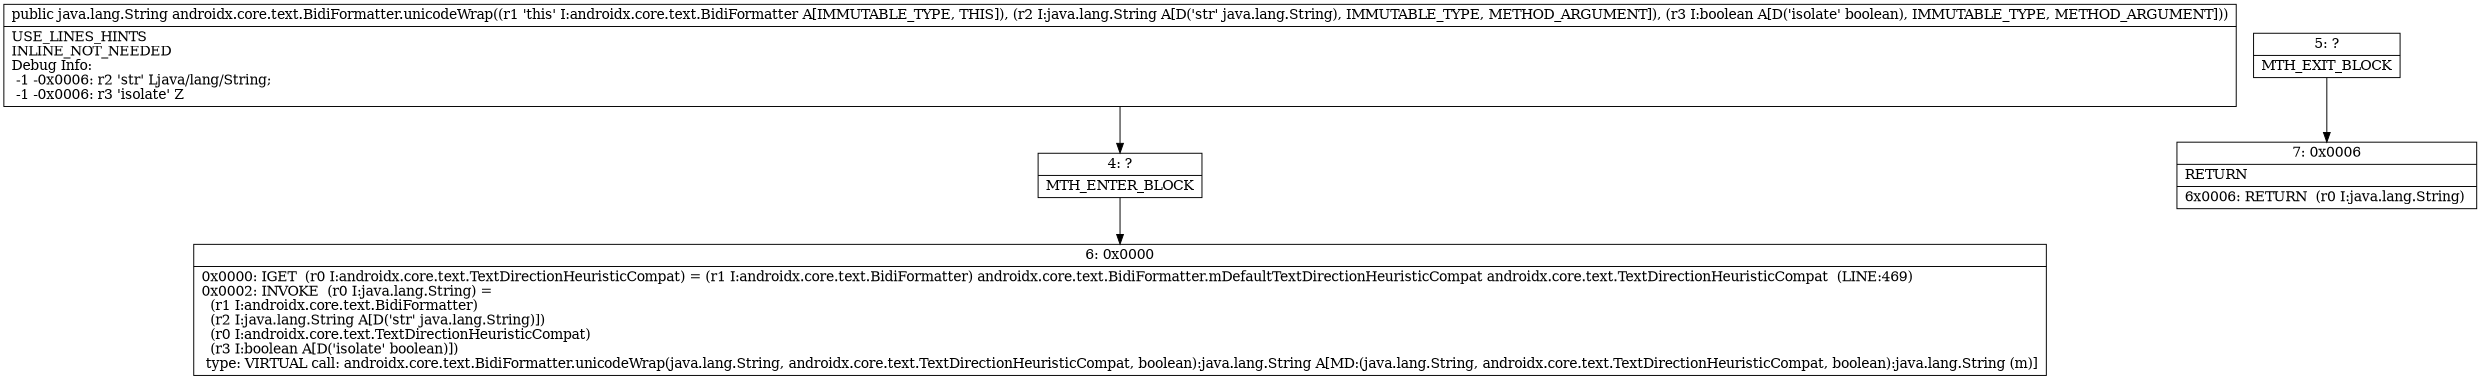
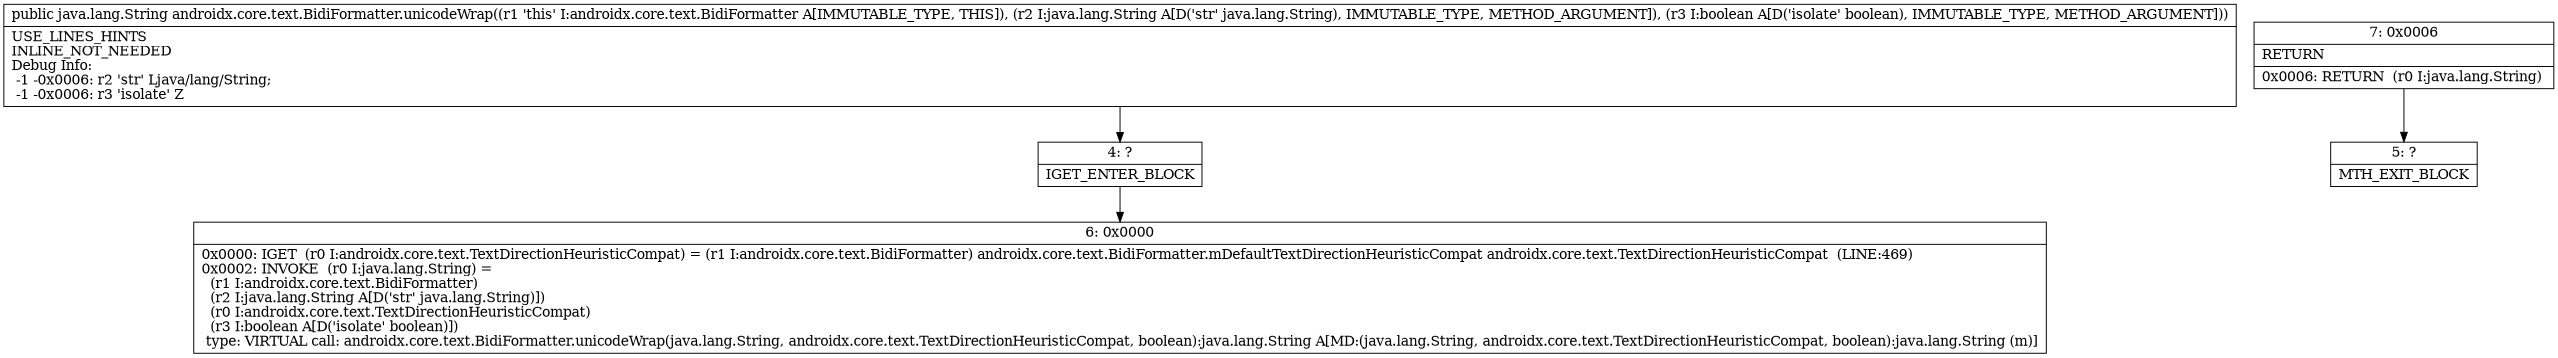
  digraph {
    node [shape=record]
-   n1 [label="{4\:\ ?|MTH_ENTER_BLOCK\l}"]
+   n1 [label="{4\:\ ?|IGET_ENTER_BLOCK\l}"]
    n2 [label="{6\:\ 0x0000|0x0000: IGET  (r0 I:androidx.core.text.TextDirectionHeuristicCompat) = (r1 I:androidx.core.text.BidiFormatter) androidx.core.text.BidiFormatter.mDefaultTextDirectionHeuristicCompat androidx.core.text.TextDirectionHeuristicCompat  (LINE:469)\l0x0002: INVOKE  (r0 I:java.lang.String) = \l  (r1 I:androidx.core.text.BidiFormatter)\l  (r2 I:java.lang.String A[D('str' java.lang.String)])\l  (r0 I:androidx.core.text.TextDirectionHeuristicCompat)\l  (r3 I:boolean A[D('isolate' boolean)])\l type: VIRTUAL call: androidx.core.text.BidiFormatter.unicodeWrap(java.lang.String, androidx.core.text.TextDirectionHeuristicCompat, boolean):java.lang.String A[MD:(java.lang.String, androidx.core.text.TextDirectionHeuristicCompat, boolean):java.lang.String (m)]\l}"]
-   n3 [label="{7\:\ 0x0006|RETURN\l|6x0006: RETURN  (r0 I:java.lang.String) \l}"]
+   n3 [label="{7\:\ 0x0006|RETURN\l|0x0006: RETURN  (r0 I:java.lang.String) \l}"]
    n4 [label="{5\:\ ?|MTH_EXIT_BLOCK\l}"]
    n5 [label="{public java.lang.String androidx.core.text.BidiFormatter.unicodeWrap((r1 'this' I:androidx.core.text.BidiFormatter A[IMMUTABLE_TYPE, THIS]), (r2 I:java.lang.String A[D('str' java.lang.String), IMMUTABLE_TYPE, METHOD_ARGUMENT]), (r3 I:boolean A[D('isolate' boolean), IMMUTABLE_TYPE, METHOD_ARGUMENT]))  | USE_LINES_HINTS\lINLINE_NOT_NEEDED\lDebug Info:\l  \-1 \-0x0006: r2 'str' Ljava\/lang\/String;\l  \-1 \-0x0006: r3 'isolate' Z\l}"]
    n1 -> n2
-   n4 -> n3
+   n3 -> n4
    n5 -> n1
  }
